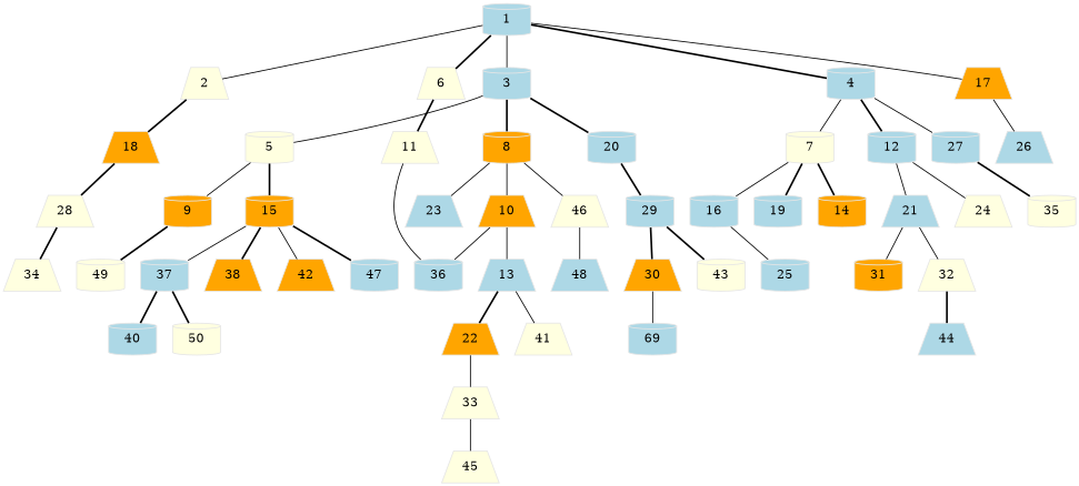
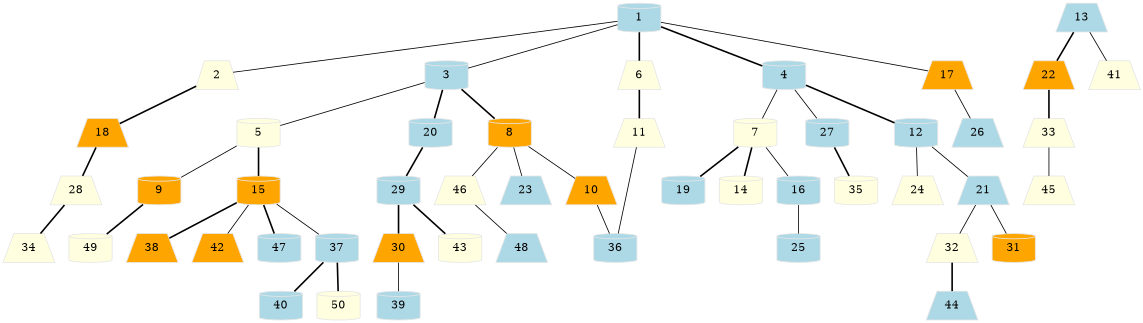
  graph {
    node [color=gray90 fillcolor=lightblue shape=cylinder style=filled]
    edge [style=solid]
    2 [fillcolor=lightyellow shape=trapezium]
    1
    3
    4
    6 [fillcolor=lightyellow shape=trapezium]
    17 [fillcolor=orange shape=trapezium]
    18 [fillcolor=orange shape=trapezium]
    5 [fillcolor=lightyellow]
    8 [fillcolor=orange]
    20
    7 [fillcolor=lightyellow]
    12
    27
    11 [fillcolor=lightyellow shape=trapezium]
    26 [shape=trapezium]
    28 [fillcolor=lightyellow shape=trapezium]
    9 [fillcolor=orange]
    15 [fillcolor=orange]
    10 [fillcolor=orange shape=trapezium]
    23 [shape=trapezium]
    46 [fillcolor=lightyellow shape=trapezium]
    29
-   14 [fillcolor=orange]
+   14 [fillcolor=lightyellow]
    16
    19
    21 [shape=trapezium]
    24 [fillcolor=lightyellow shape=trapezium]
    35 [fillcolor=lightyellow]
    49 [fillcolor=lightyellow]
    37
    38 [fillcolor=orange shape=trapezium]
    42 [fillcolor=orange shape=trapezium]
    47
    36
    25
    13 [shape=trapezium]
    48 [shape=trapezium]
    22 [fillcolor=orange shape=trapezium]
    41 [fillcolor=lightyellow shape=trapezium]
    31 [fillcolor=orange]
    32 [fillcolor=lightyellow shape=trapezium]
    33 [fillcolor=lightyellow shape=trapezium]
    40
    50 [fillcolor=lightyellow]
    34 [fillcolor=lightyellow shape=trapezium]
    30 [fillcolor=orange shape=trapezium]
    43 [fillcolor=lightyellow]
    44 [shape=trapezium]
    45 [fillcolor=lightyellow shape=trapezium]
-   39 [label=69]
+   39
    2 -- 18 [style=bold]
    1 -- 2
    1 -- 3
    1 -- 4 [style=bold]
    1 -- 6 [style=bold]
    1 -- 17
    3 -- 5
    3 -- 8 [style=bold]
    3 -- 20 [style=bold]
    4 -- 7
    4 -- 12 [style=bold]
    4 -- 27
    6 -- 11 [style=bold]
    17 -- 26
    18 -- 28 [style=bold]
    5 -- 9
    5 -- 15 [style=bold]
    8 -- 10
    8 -- 23
    8 -- 46
    20 -- 29 [style=bold]
    7 -- 14 [style=bold]
    7 -- 16
    7 -- 19 [style=bold]
    12 -- 21
    12 -- 24
    27 -- 35 [style=bold]
    11 -- 36
    28 -- 34 [style=bold]
    9 -- 49 [style=bold]
    15 -- 37
    15 -- 38 [style=bold]
    15 -- 42
    15 -- 47 [style=bold]
    10 -- 36
-   10 -- 13
    46 -- 48
    29 -- 30 [style=bold]
    29 -- 43 [style=bold]
    16 -- 25
    21 -- 31
    21 -- 32
    37 -- 40 [style=bold]
    37 -- 50 [style=bold]
    13 -- 22 [style=bold]
    13 -- 41
-   22 -- 33
+   22 -- 33 [style=bold]
    32 -- 44 [style=bold]
    33 -- 45
    30 -- 39
  }
